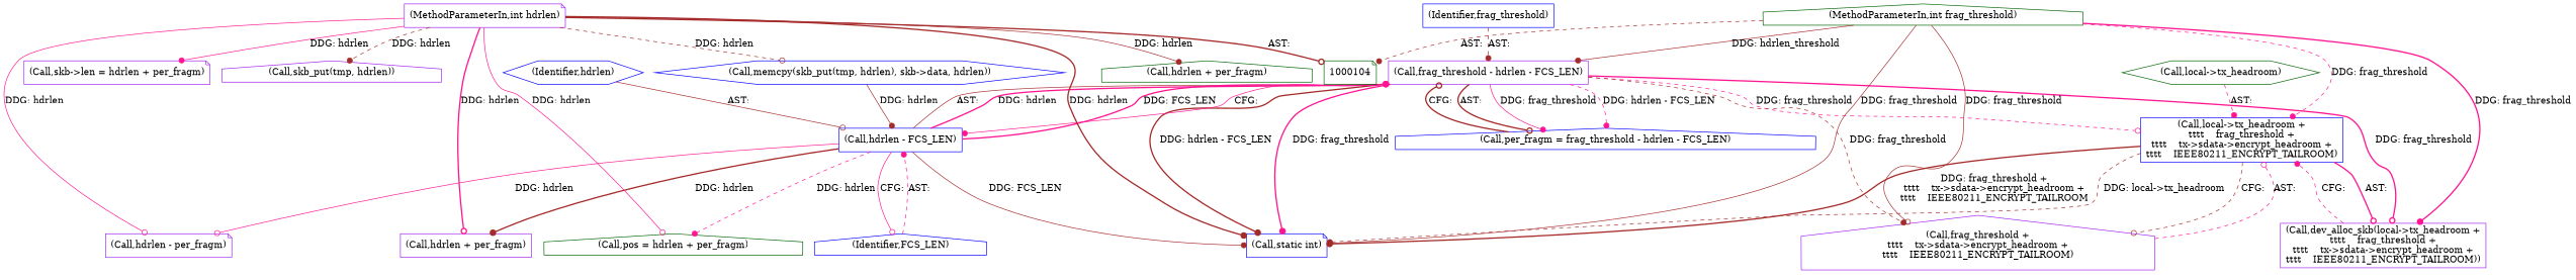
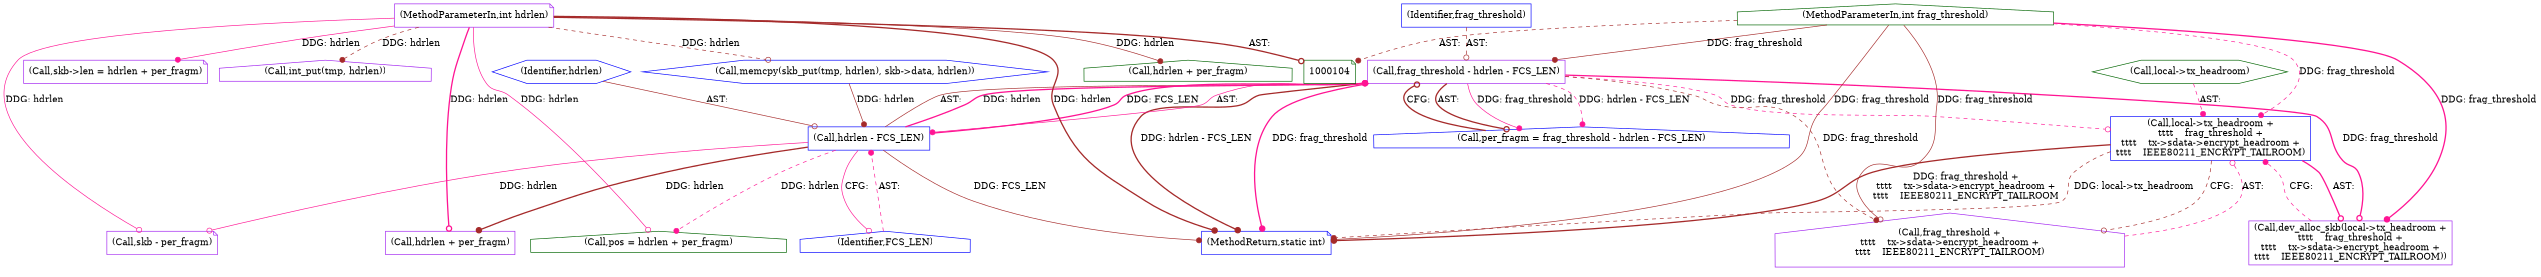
  digraph {
    node [color=blue shape=house]
    edge [arrowhead=dot color=deeppink style=dashed]
    n1 [label="(Call,local->tx_headroom +\n\t\t\t\t    frag_threshold +\n\t\t\t\t    tx->sdata->encrypt_headroom +\n\t\t\t\t    IEEE80211_ENCRYPT_TAILROOM)" shape=box]
    n2 [color=purple label="(Call,dev_alloc_skb(local->tx_headroom +\n\t\t\t\t    frag_threshold +\n\t\t\t\t    tx->sdata->encrypt_headroom +\n\t\t\t\t    IEEE80211_ENCRYPT_TAILROOM))" shape=box]
-   n3 [label="(Call,static int)" shape=note]
+   n3 [label="(MethodReturn,static int)" shape=note]
    n4 [color=purple label="(Call,frag_threshold +\n\t\t\t\t    tx->sdata->encrypt_headroom +\n\t\t\t\t    IEEE80211_ENCRYPT_TAILROOM)"]
    n5 [color=purple label="(Call,frag_threshold - hdrlen - FCS_LEN)" shape=box]
    n6 [label="(Call,hdrlen - FCS_LEN)" shape=box]
    n7 [label="(Call,per_fragm = frag_threshold - hdrlen - FCS_LEN)"]
-   n8 [color=purple label="(Call,hdrlen - per_fragm)" shape=note]
+   n8 [color=purple label="(Call,skb - per_fragm)" shape=note]
    n9 [color=purple label="(Call,hdrlen + per_fragm)" shape=box]
    n10 [label="(Identifier,FCS_LEN)"]
    n11 [color=darkgreen label="(Call,pos = hdrlen + per_fragm)"]
    n12 [color=darkgreen label="(MethodParameterIn,int frag_threshold)"]
    1000104 [color=darkgreen shape=note]
    n14 [color=purple label="(MethodParameterIn,int hdrlen)" shape=note]
    n15 [color=darkgreen label="(Call,hdrlen + per_fragm)"]
    n16 [label="(Call,memcpy(skb_put(tmp, hdrlen), skb->data, hdrlen))" shape=hexagon]
    n17 [color=purple label="(Call,skb->len = hdrlen + per_fragm)" shape=note]
-   n18 [color=purple label="(Call,skb_put(tmp, hdrlen))"]
+   n18 [color=purple label="(Call,int_put(tmp, hdrlen))"]
    n19 [label="(Identifier,frag_threshold)" shape=box]
    n20 [color=darkgreen label="(Call,local->tx_headroom)" shape=hexagon]
    n21 [label="(Identifier,hdrlen)" shape=hexagon]
    n1 -> n2 [arrowhead=odot label="AST: " style=bold]
    n1 -> n3 [color=brown label="DDG: local->tx_headroom"]
    n1 -> n3 [color=brown label="DDG: frag_threshold +\n\t\t\t\t    tx->sdata->encrypt_headroom +\n\t\t\t\t    IEEE80211_ENCRYPT_TAILROOM" style=bold]
    n1 -> n4 [arrowhead=odot color=brown label="CFG: "]
    n2 -> n1 [label="CFG: "]
    n4 -> n1 [arrowhead=odot label="AST: "]
    n5 -> n1 [arrowhead=odot label="DDG: frag_threshold"]
    n5 -> n2 [arrowhead=odot label="DDG: frag_threshold" style=bold]
    n5 -> n3 [color=brown label="DDG: hdrlen - FCS_LEN" style=bold]
    n5 -> n3 [label="DDG: frag_threshold" style=bold]
    n5 -> n4 [color=brown label="DDG: frag_threshold"]
-   n5 -> n6 [label="CFG: " style=solid]
+   n5 -> n6 [label="AST: " style=solid]
    n5 -> n7 [arrowhead=odot color=brown label="AST: " style=bold]
    n5 -> n7 [label="DDG: frag_threshold" style=solid]
    n5 -> n7 [label="DDG: hdrlen - FCS_LEN"]
    n6 -> n3 [color=brown label="DDG: FCS_LEN" style=solid]
    n6 -> n5 [color=brown label="AST: " style=solid]
    n6 -> n5 [label="DDG: hdrlen" style=bold]
    n6 -> n5 [label="DDG: FCS_LEN" style=bold]
    n6 -> n8 [arrowhead=odot label="DDG: hdrlen" style=solid]
    n6 -> n9 [color=brown label="DDG: hdrlen" style=bold]
    n6 -> n10 [arrowhead=odot label="CFG: " style=solid]
    n6 -> n11 [label="DDG: hdrlen"]
    n7 -> n5 [arrowhead=odot color=brown label="CFG: " style=bold]
    n10 -> n6 [label="AST: "]
    n12 -> n1 [label="DDG: frag_threshold"]
    n12 -> n2 [label="DDG: frag_threshold" style=bold]
    n12 -> n3 [arrowhead=odot color=brown label="DDG: frag_threshold" style=solid]
    n12 -> n4 [arrowhead=odot color=brown label="DDG: frag_threshold" style=solid]
-   n12 -> n5 [color=brown label="DDG: hdrlen_threshold" style=solid]
+   n12 -> n5 [color=brown label="DDG: frag_threshold" style=solid]
    n12 -> 1000104 [color=brown label="AST: "]
    n14 -> n3 [color=brown label="DDG: hdrlen" style=bold]
    n14 -> n8 [arrowhead=odot label="DDG: hdrlen" style=solid]
    n14 -> n9 [arrowhead=odot label="DDG: hdrlen" style=bold]
    n14 -> n11 [arrowhead=odot label="DDG: hdrlen" style=solid]
    n14 -> 1000104 [arrowhead=odot color=brown label="AST: " style=bold]
    n14 -> n15 [color=brown label="DDG: hdrlen" style=solid]
    n14 -> n16 [arrowhead=odot color=brown label="DDG: hdrlen"]
    n14 -> n17 [label="DDG: hdrlen" style=solid]
    n14 -> n18 [color=brown label="DDG: hdrlen"]
    n16 -> n6 [color=brown label="DDG: hdrlen" style=solid]
-   n19 -> n5 [color=brown label="AST: "]
+   n19 -> n5 [arrowhead=odot color=brown label="AST: "]
    n20 -> n1 [label="AST: "]
    n21 -> n6 [arrowhead=odot color=brown label="AST: " style=solid]
  }
